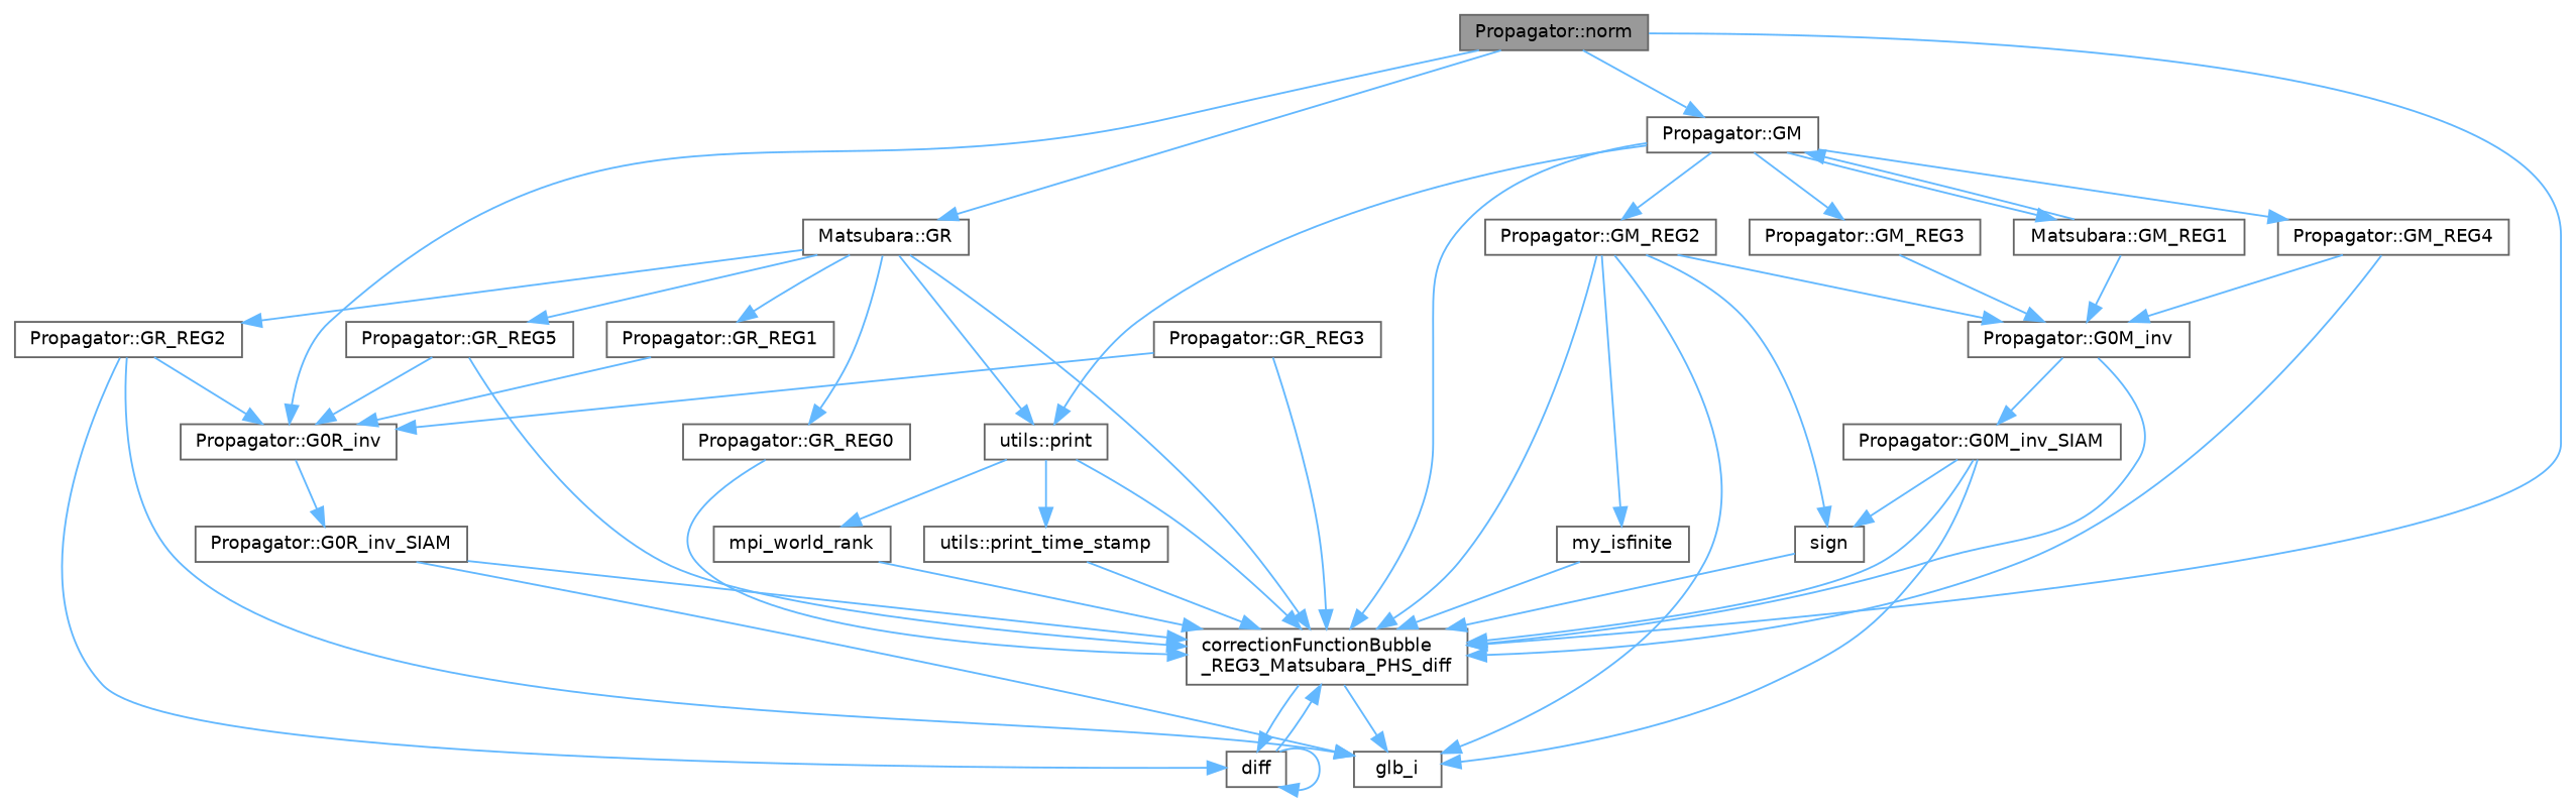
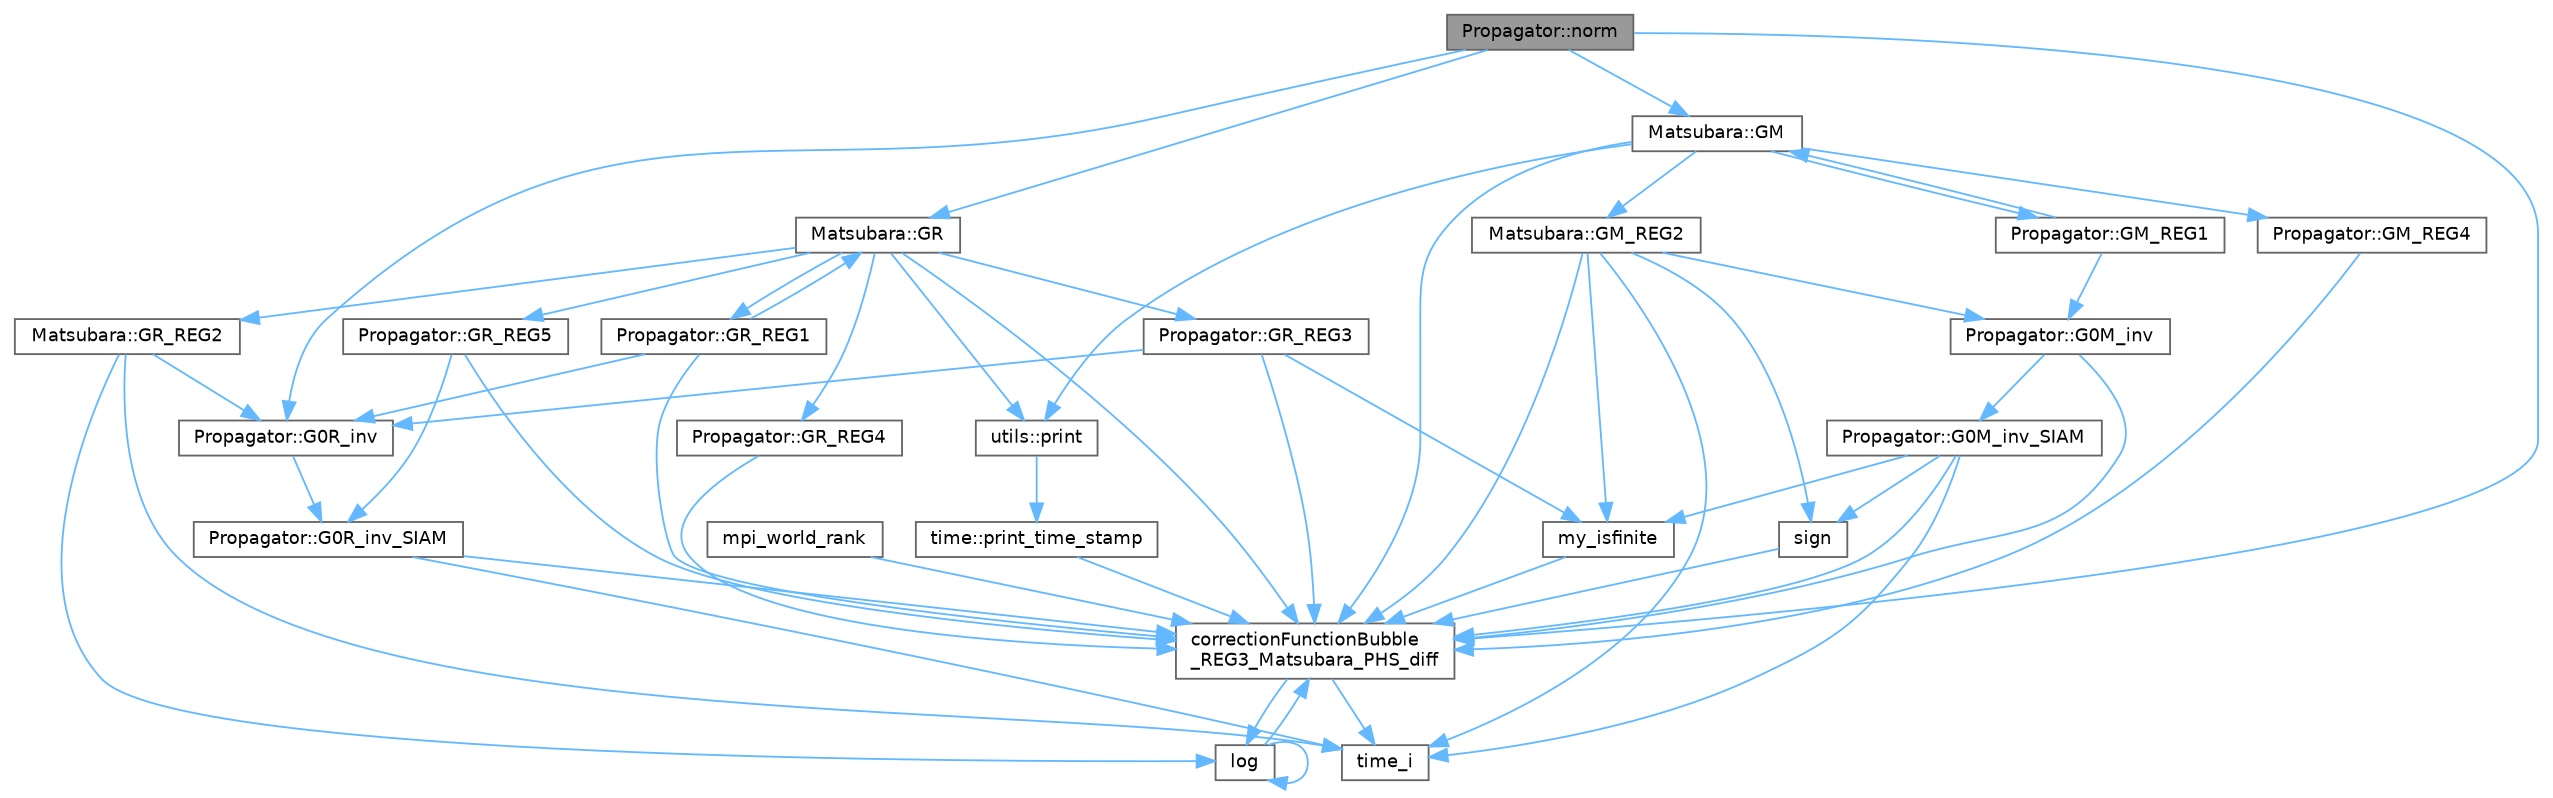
  digraph {
    rankdir=TB
    node [color=grey40 fillcolor=white fontname=Helvetica fontsize=10 shape=box style=filled]
    edge [color=steelblue1 fontname=Helvetica fontsize=10 labelfontname=Helvetica labelfontsize=10 style=solid]
    n1 [color=gray40 fillcolor=grey60 fontcolor=black height=0.2 label="Propagator::norm" width=0.4]
    n2 [height=0.2 label="correctionFunctionBubble\l_REG3_Matsubara_PHS_diff" width=0.4]
-   n3 [height=0.2 label="Propagator::GM" width=0.4]
+   n3 [height=0.2 label="Matsubara::GM" width=0.4]
    n4 [height=0.2 label="Matsubara::GR" width=0.4]
    n5 [height=0.2 label="Propagator::G0R_inv" width=0.4]
-   n6 [height=0.2 label=glb_i width=0.4]
-   n7 [height=0.2 label=diff width=0.4]
-   n8 [height=0.2 label="Matsubara::GM_REG1" width=0.4]
-   n9 [height=0.2 label="Propagator::GM_REG2" width=0.4]
-   n10 [height=0.2 label="Propagator::GM_REG3" width=0.4]
+   n6 [height=0.2 label=time_i width=0.4]
+   n7 [height=0.2 label=log width=0.4]
+   n8 [height=0.2 label="Propagator::GM_REG1" width=0.4]
+   n9 [height=0.2 label="Matsubara::GM_REG2" width=0.4]
    n11 [height=0.2 label="Propagator::GM_REG4" width=0.4]
    n12 [height=0.2 label="utils::print" width=0.4]
    n13 [height=0.2 label="Propagator::GR_REG1" width=0.4]
-   n14 [height=0.2 label="Propagator::GR_REG2" width=0.4]
+   n14 [height=0.2 label="Matsubara::GR_REG2" width=0.4]
    n15 [height=0.2 label="Propagator::GR_REG3" width=0.4]
-   n16 [height=0.2 label="Propagator::GR_REG0" width=0.4]
+   n16 [height=0.2 label="Propagator::GR_REG4" width=0.4]
    n17 [height=0.2 label="Propagator::GR_REG5" width=0.4]
    n18 [height=0.2 label="Propagator::G0M_inv" width=0.4]
    n19 [height=0.2 label=my_isfinite width=0.4]
    n20 [height=0.2 label=sign width=0.4]
    n21 [height=0.2 label=mpi_world_rank width=0.4]
-   n22 [height=0.2 label="utils::print_time_stamp" width=0.4]
+   n22 [height=0.2 label="time::print_time_stamp" width=0.4]
    n23 [height=0.2 label="Propagator::G0M_inv_SIAM" width=0.4]
    n24 [height=0.2 label="Propagator::G0R_inv_SIAM" width=0.4]
    n1 -> n2
    n1 -> n3
    n1 -> n4
    n1 -> n5
    n2 -> n6
    n2 -> n7
    n3 -> n2
    n3 -> n8
    n3 -> n9
-   n3 -> n10
    n3 -> n11
    n3 -> n12
    n4 -> n2
    n4 -> n12
    n4 -> n13
    n4 -> n14
+   n4 -> n15
    n4 -> n16
    n4 -> n17
    n5 -> n24
    n7 -> n2
    n7 -> n7
    n8 -> n3
    n8 -> n18
    n9 -> n2
    n9 -> n6
    n9 -> n18
    n9 -> n19
    n9 -> n20
-   n10 -> n18
    n11 -> n2
-   n11 -> n18
-   n12 -> n2
-   n12 -> n21
+   n13 -> n2
    n12 -> n22
+   n13 -> n4
    n13 -> n5
    n14 -> n5
    n14 -> n6
    n14 -> n7
    n15 -> n2
    n15 -> n5
+   n15 -> n19
    n16 -> n2
    n17 -> n2
-   n17 -> n5
+   n17 -> n24
    n18 -> n2
    n18 -> n23
    n19 -> n2
    n20 -> n2
    n21 -> n2
    n22 -> n2
    n23 -> n2
    n23 -> n6
+   n23 -> n19
    n23 -> n20
    n24 -> n2
    n24 -> n6
  }
